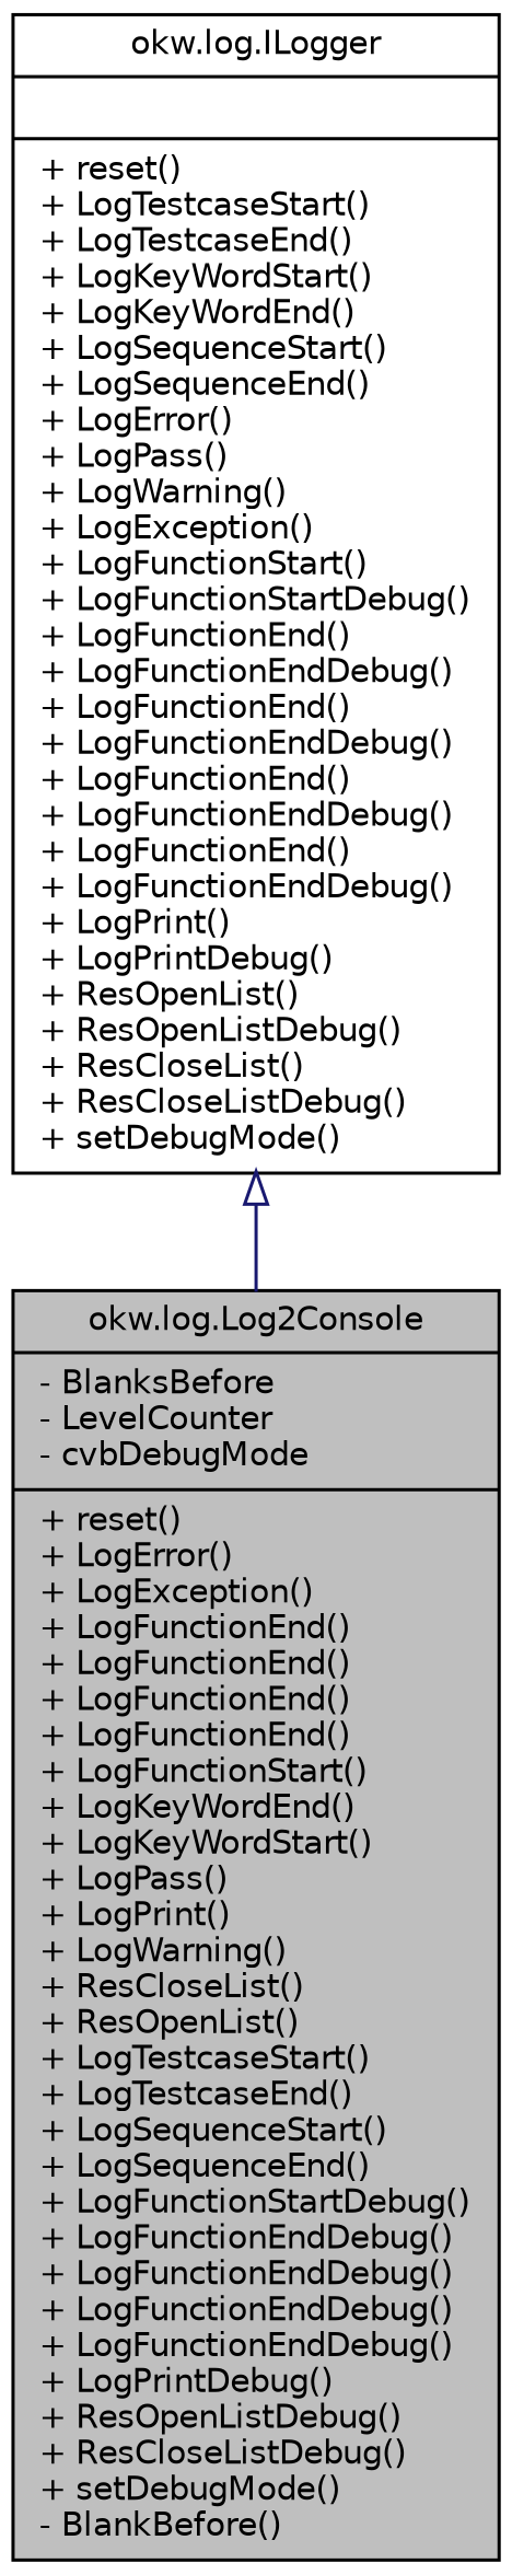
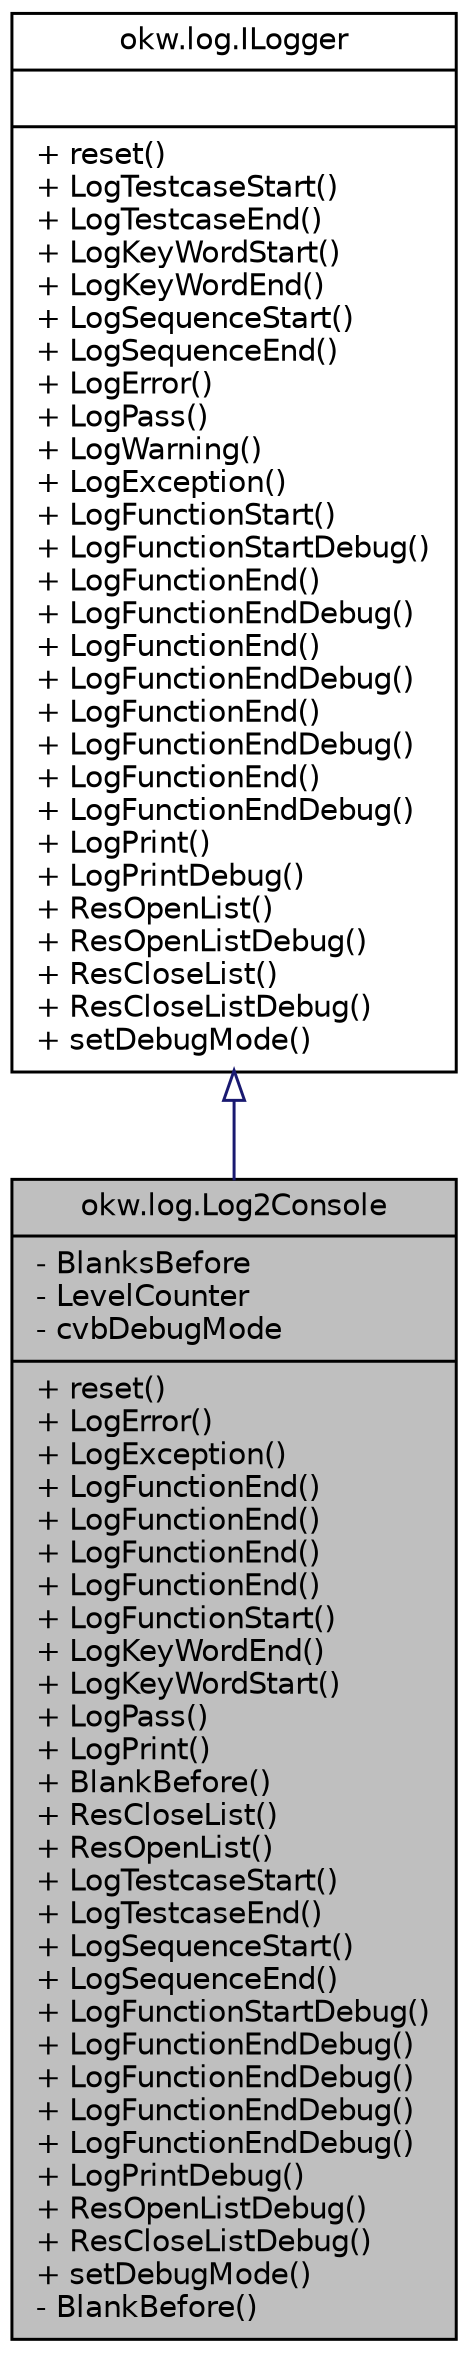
  digraph {
    node [color=black fontname=Helvetica fontsize=10 shape=record style=filled]
-   n1 [fillcolor=grey75 fontcolor=black height=0.2 label="{okw.log.Log2Console\n|- BlanksBefore\l- LevelCounter\l- cvbDebugMode\l|+ reset()\l+ LogError()\l+ LogException()\l+ LogFunctionEnd()\l+ LogFunctionEnd()\l+ LogFunctionEnd()\l+ LogFunctionEnd()\l+ LogFunctionStart()\l+ LogKeyWordEnd()\l+ LogKeyWordStart()\l+ LogPass()\l+ LogPrint()\l+ LogWarning()\l+ ResCloseList()\l+ ResOpenList()\l+ LogTestcaseStart()\l+ LogTestcaseEnd()\l+ LogSequenceStart()\l+ LogSequenceEnd()\l+ LogFunctionStartDebug()\l+ LogFunctionEndDebug()\l+ LogFunctionEndDebug()\l+ LogFunctionEndDebug()\l+ LogFunctionEndDebug()\l+ LogPrintDebug()\l+ ResOpenListDebug()\l+ ResCloseListDebug()\l+ setDebugMode()\l- BlankBefore()\l}" width=0.4]
+   n1 [fillcolor=grey75 fontcolor=black height=0.2 label="{okw.log.Log2Console\n|- BlanksBefore\l- LevelCounter\l- cvbDebugMode\l|+ reset()\l+ LogError()\l+ LogException()\l+ LogFunctionEnd()\l+ LogFunctionEnd()\l+ LogFunctionEnd()\l+ LogFunctionEnd()\l+ LogFunctionStart()\l+ LogKeyWordEnd()\l+ LogKeyWordStart()\l+ LogPass()\l+ LogPrint()\l+ BlankBefore()\l+ ResCloseList()\l+ ResOpenList()\l+ LogTestcaseStart()\l+ LogTestcaseEnd()\l+ LogSequenceStart()\l+ LogSequenceEnd()\l+ LogFunctionStartDebug()\l+ LogFunctionEndDebug()\l+ LogFunctionEndDebug()\l+ LogFunctionEndDebug()\l+ LogFunctionEndDebug()\l+ LogPrintDebug()\l+ ResOpenListDebug()\l+ ResCloseListDebug()\l+ setDebugMode()\l- BlankBefore()\l}" width=0.4]
    n2 [fillcolor=white height=0.2 label="{okw.log.ILogger\n||+ reset()\l+ LogTestcaseStart()\l+ LogTestcaseEnd()\l+ LogKeyWordStart()\l+ LogKeyWordEnd()\l+ LogSequenceStart()\l+ LogSequenceEnd()\l+ LogError()\l+ LogPass()\l+ LogWarning()\l+ LogException()\l+ LogFunctionStart()\l+ LogFunctionStartDebug()\l+ LogFunctionEnd()\l+ LogFunctionEndDebug()\l+ LogFunctionEnd()\l+ LogFunctionEndDebug()\l+ LogFunctionEnd()\l+ LogFunctionEndDebug()\l+ LogFunctionEnd()\l+ LogFunctionEndDebug()\l+ LogPrint()\l+ LogPrintDebug()\l+ ResOpenList()\l+ ResOpenListDebug()\l+ ResCloseList()\l+ ResCloseListDebug()\l+ setDebugMode()\l}" width=0.4]
    n2 -> n1 [arrowtail=onormal color=midnightblue dir=back fontname=Helvetica fontsize=10 labelfontname=Helvetica labelfontsize=10 style=solid]
  }
